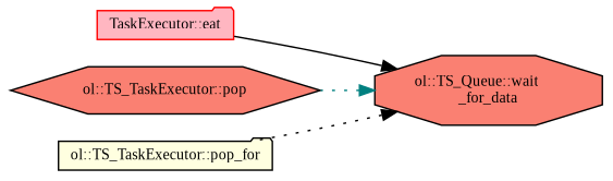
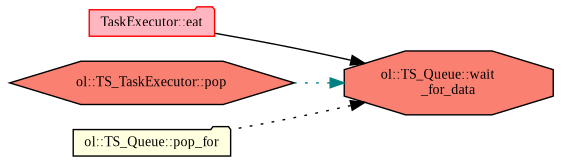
  digraph {
    fontname="Liberation Serif"
    rankdir=RL
    node [color=black fillcolor=salmon fontname="Liberation Serif" fontsize=10 shape=folder style=filled]
    edge [color=black dir=back fontname="Liberation Serif" fontsize=10 labelfontname=Helvetica labelfontsize=10 style=dotted]
    n1 [fontcolor=black height=0.2 label="ol::TS_Queue::wait\l_for_data" shape=octagon width=0.4]
    n2 [color=red fillcolor=lightpink height=0.2 label="TaskExecutor::eat" width=0.4]
    n3 [height=0.2 label="ol::TS_TaskExecutor::pop" shape=hexagon width=0.4]
-   n4 [fillcolor=lightyellow height=0.2 label="ol::TS_TaskExecutor::pop_for" width=0.4]
+   n4 [fillcolor=lightyellow height=0.2 label="ol::TS_Queue::pop_for" width=0.4]
    n1 -> n2 [style=solid]
    n1 -> n3 [color=teal]
    n1 -> n4
  }
